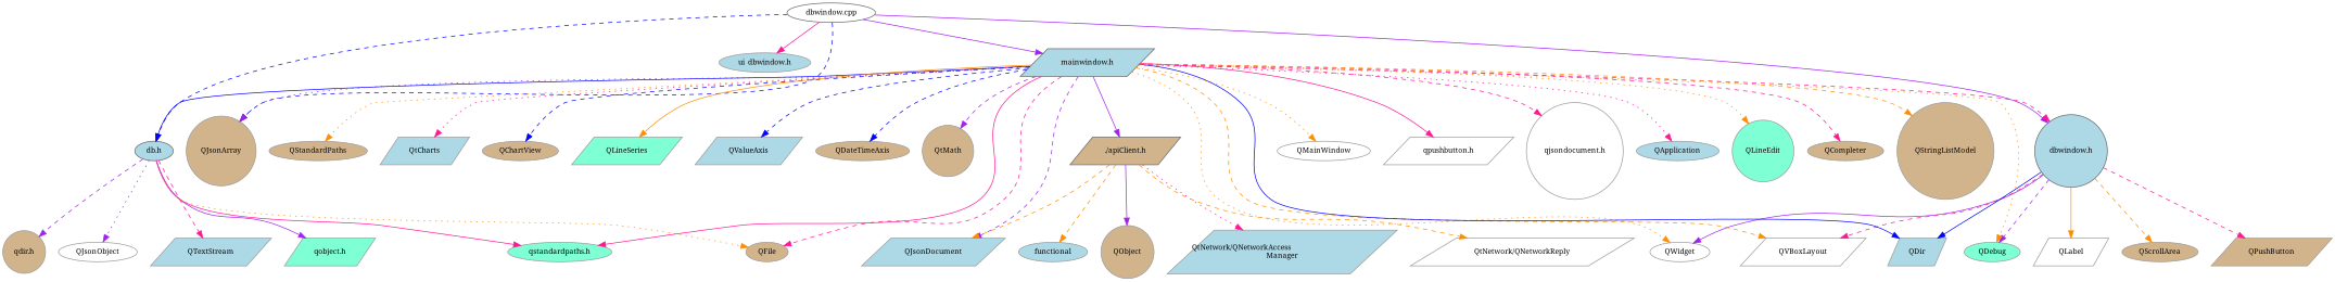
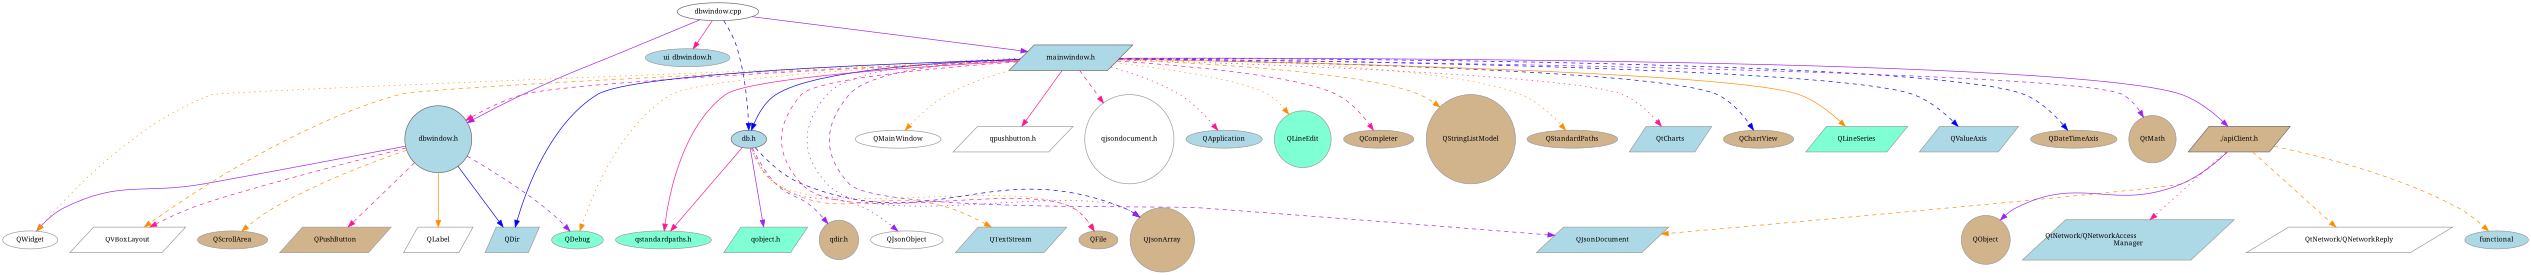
  digraph {
    fontname="Noto Serif"
    node [color=grey60 fillcolor=tan fontname="Noto Serif" fontsize=10 shape=ellipse style=filled]
    edge [color=darkorange fontname="Noto Serif" fontsize=10 labelfontname=Helvetica labelfontsize=10 style=dashed]
    n1 [color=gray40 fillcolor=white fontcolor=black height=0.2 label="dbwindow.cpp" width=0.4]
    n2 [color=grey40 fillcolor=lightblue height=0.2 label="dbwindow.h" shape=circle width=0.4]
    n3 [fillcolor=lightblue height=0.2 label="ui_dbwindow.h" width=0.4]
    n4 [color=grey40 fillcolor=lightblue height=0.2 label="db.h" width=0.4]
    n5 [color=grey40 fillcolor=lightblue height=0.2 label="mainwindow.h" shape=parallelogram width=0.4]
    n6 [fillcolor=white height=0.2 label=QWidget width=0.4]
    n7 [fillcolor=white height=0.2 label=QVBoxLayout shape=parallelogram width=0.4]
    n8 [height=0.2 label=QScrollArea width=0.4]
    n9 [fillcolor=lightblue height=0.2 label=QDir shape=parallelogram width=0.4]
    n10 [height=0.2 label=QPushButton shape=parallelogram width=0.4]
    n11 [fillcolor=white height=0.2 label=QLabel shape=parallelogram width=0.4]
    n12 [fillcolor=aquamarine height=0.2 label=QDebug width=0.4]
    n13 [fillcolor=aquamarine height=0.2 label="qobject.h" shape=parallelogram width=0.4]
    n14 [fillcolor=aquamarine height=0.2 label="qstandardpaths.h" width=0.4]
    n15 [height=0.2 label="qdir.h" shape=circle width=0.4]
    n16 [fillcolor=white height=0.2 label=QJsonObject width=0.4]
    n17 [height=0.2 label=QFile width=0.4]
    n18 [fillcolor=lightblue height=0.2 label=QTextStream shape=parallelogram width=0.4]
    n19 [height=0.2 label=QJsonArray shape=circle width=0.4]
    n20 [fillcolor=lightblue height=0.2 label=QJsonDocument shape=parallelogram width=0.4]
    n21 [fillcolor=white height=0.2 label=QMainWindow width=0.4]
    n22 [fillcolor=white height=0.2 label="qpushbutton.h" shape=parallelogram width=0.4]
    n23 [fillcolor=white height=0.2 label="qjsondocument.h" shape=circle width=0.4]
    n24 [fillcolor=lightblue height=0.2 label=QApplication width=0.4]
    n25 [fillcolor=aquamarine height=0.2 label=QLineEdit shape=circle width=0.4]
    n26 [height=0.2 label=QCompleter width=0.4]
    n27 [height=0.2 label=QStringListModel shape=circle width=0.4]
    n28 [height=0.2 label=QStandardPaths width=0.4]
    n29 [fillcolor=lightblue height=0.2 label=QtCharts shape=parallelogram width=0.4]
    n30 [height=0.2 label=QChartView width=0.4]
    n31 [fillcolor=aquamarine height=0.2 label=QLineSeries shape=parallelogram width=0.4]
    n32 [fillcolor=lightblue height=0.2 label=QValueAxis shape=parallelogram width=0.4]
    n33 [height=0.2 label=QDateTimeAxis width=0.4]
    n34 [height=0.2 label=QtMath shape=circle width=0.4]
    n35 [color=grey40 height=0.2 label="./apiClient.h" shape=parallelogram width=0.4]
    n36 [height=0.2 label=QObject shape=circle width=0.4]
    n37 [fillcolor=lightblue height=0.2 label="QtNetwork/QNetworkAccess\lManager" shape=parallelogram width=0.4]
    n38 [fillcolor=white height=0.2 label="QtNetwork/QNetworkReply" shape=parallelogram width=0.4]
    n39 [fillcolor=lightblue height=0.2 label=functional width=0.4]
    n1 -> n2 [color=purple style=solid]
    n1 -> n3 [color=deeppink style=solid]
    n1 -> n4 [color=blue]
    n1 -> n5 [color=purple style=solid]
    n2 -> n6 [color=purple style=solid]
    n2 -> n7 [color=deeppink]
    n2 -> n8
    n2 -> n9 [color=blue style=solid]
    n2 -> n10 [color=deeppink]
    n2 -> n11 [style=solid]
    n2 -> n12 [color=purple]
    n4 -> n13 [color=purple style=solid]
    n4 -> n14 [color=deeppink style=solid]
    n4 -> n15 [color=purple]
    n4 -> n16 [color=purple style=dotted]
    n4 -> n17 [style=dotted]
-   n4 -> n18 [color=deeppink]
-   n1 -> n19 [color=blue]
+   n4 -> n18
+   n4 -> n19 [color=blue]
    n5 -> n2 [color=deeppink]
    n5 -> n4 [color=blue style=solid]
    n5 -> n6 [style=dotted]
    n5 -> n7
    n5 -> n9 [color=blue style=solid]
    n5 -> n12 [style=dotted]
    n5 -> n14 [color=deeppink style=solid]
    n5 -> n17 [color=deeppink]
    n5 -> n19 [color=purple style=dotted]
    n5 -> n20 [color=purple]
    n5 -> n21 [style=dotted]
    n5 -> n22 [color=deeppink style=solid]
    n5 -> n23 [color=deeppink]
    n5 -> n24 [color=deeppink style=dotted]
    n5 -> n25 [style=dotted]
    n5 -> n26 [color=deeppink]
    n5 -> n27
    n5 -> n28 [style=dotted]
    n5 -> n29 [color=deeppink style=dotted]
    n5 -> n30 [color=blue]
    n5 -> n31 [style=solid]
    n5 -> n32 [color=blue]
    n5 -> n33 [color=blue]
    n5 -> n34 [color=purple]
    n5 -> n35 [color=purple style=solid]
    n35 -> n20
    n35 -> n36 [color=purple style=solid]
    n35 -> n37 [color=deeppink style=dotted]
    n35 -> n38
    n35 -> n39
  }
